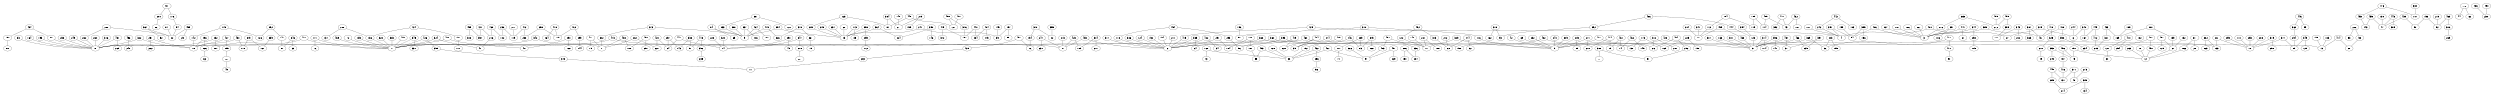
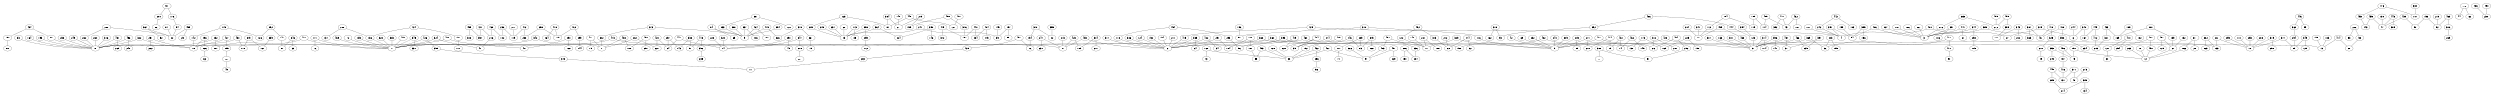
  graph {
    33
    8
    42
    5
    58
    28
    60
    23
    67
    12
    69
    72
    1
    78
    84
    9
    65
    87
    22
    88
    94
    101
    4
    110
    10
    112
    70
    113
    85
    116
    117
    71
    118
    2
    121
    30
    122
    17
    123
    31
    124
    128
    38
    130
    47
    132
    135
    136
    139
    140
    21
    142
    18
    145
    39
    147
    57
    148
    151
    75
    152
    153
    50
    92
    154
    16
    159
    54
    160
    73
    163
    164
    166
    171
    76
    173
    138
    165
    175
    126
    176
    178
    44
    62
    181
    55
    183
    13
    184
    115
    185
    114
    186
    3
    188
    104
    189
    169
    182
    191
    111
    192
    193
    194
    195
    196
    98
    197
    59
    198
    80
    200
    86
    204
    205
    99
    207
    49
    208
    137
    209
    210
    29
    211
    212
    68
    213
    0
    215
    216
    41
    218
    201
    219
    221
    108
    223
    81
    225
    158
    226
    53
    228
    14
    232
    233
    236
    102
    119
    237
    240
    241
    242
    244
    6
    246
    83
    247
    231
    249
    251
    222
    252
    51
    253
    255
    256
    56
    257
    24
    143
    258
    105
    259
    172
    260
    261
    133
    262
    263
    266
    66
    267
    271
    270
    273
    48
    274
    32
    276
    277
    278
    279
    199
    280
    282
    7
    227
    283
    11
    285
    214
    286
    150
    284
    288
    289
    290
    45
    291
    292
    293
    96
    294
    89
    295
    296
    298
    179
    238
    299
    144
    300
    301
    302
    303
    36
    155
    304
    109
    217
    305
    134
    306
    269
    307
    309
    310
    311
    20
    312
    26
    281
    313
    314
    174
    315
    27
    316
    317
    318
    93
    162
    319
    250
    320
    321
    203
    322
    324
    325
    327
    328
    329
    330
    107
    332
    287
    333
    335
    64
    336
    337
    206
    338
    91
    339
    161
    340
    167
    341
    342
    343
    177
    202
    344
    345
    331
    346
    63
    347
    348
    349
    125
    350
    146
    224
    351
    352
    353
    245
    354
    355
    82
    356
    235
    358
    234
    359
    360
    361
    19
    362
    364
    365
    272
    366
    97
    367
    52
    368
    369
    370
    371
    131
    373
    374
    35
    375
    268
    376
    157
    377
    378
    326
    379
    170
    380
    77
    381
    120
    382
    323
    383
    384
    385
    46
    386
    387
    363
    388
    390
    40
    168
    391
    106
    393
    190
    394
    395
    156
    396
    141
    397
    37
    239
    398
    399
    400
    401
    402
    403
    404
    275
    334
    405
    406
    407
    127
    408
    409
    410
    254
    411
    90
    412
    413
    414
    415
    416
    417
    43
    392
    418
    419
    220
    420
    421
    357
    422
    34
    423
    424
    425
    426
    427
    428
    429
    430
    431
    265
    432
    433
    434
    435
    243
    436
    230
    437
    438
    100
    439
    440
    441
    61
    442
    103
    443
    389
    444
    445
    446
    95
    447
    448
    449
    450
    451
    452
    187
    453
    454
    455
    308
    456
    248
    457
    458
    297
    459
    25
    460
    461
    15
    74
    462
    149
    463
    464
    180
    465
    466
    467
    468
    469
    470
    471
    79
    472
    473
    474
    475
    372
    476
    477
    478
    264
    479
    480
    481
    482
    483
    484
    485
    486
    487
    488
    489
    490
    491
    229
    492
    493
    494
    495
    496
    497
    129
    498
    499
    33 -- 8
    42 -- 5
    58 -- 28
    60 -- 23
    67 -- 12
    69 -- 5
    72 -- 1
    78 -- 12
    84 -- 9
    84 -- 65
    87 -- 22
    88 -- 8
    94 -- 22
    101 -- 4
    110 -- 10
    112 -- 70
    113 -- 23
    113 -- 85
    116 -- 5
    117 -- 71
    118 -- 2
    121 -- 30
    122 -- 17
    123 -- 31
    124 -- 2
    128 -- 38
    130 -- 47
    132 -- 67
    135 -- 1
    136 -- 1
    139 -- 67
    140 -- 21
    142 -- 18
    145 -- 39
    147 -- 57
    148 -- 17
    151 -- 12
    151 -- 75
    152 -- 2
    153 -- 50
    153 -- 92
    154 -- 16
    159 -- 54
    160 -- 38
    160 -- 73
    163 -- 31
    164 -- 8
    166 -- 12
    171 -- 1
    171 -- 76
    173 -- 138
    173 -- 165
    175 -- 142
    175 -- 126
    176 -- 94
    178 -- 44
    178 -- 62
    181 -- 55
    183 -- 13
    184 -- 112
    184 -- 115
    185 -- 115
    185 -- 114
    186 -- 3
    188 -- 181
    188 -- 104
    189 -- 169
    189 -- 182
    191 -- 111
    192 -- 38
    193 -- 8
    194 -- 2
    195 -- 13
    196 -- 98
    197 -- 39
    197 -- 59
    198 -- 80
    200 -- 86
    204 -- 70
    205 -- 5
    205 -- 99
    207 -- 49
    208 -- 136
    208 -- 137
    209 -- 23
    210 -- 29
    211 -- 2
    212 -- 68
    213 -- 0
    215 -- 23
    216 -- 41
    218 -- 201
    219 -- 92
    221 -- 17
    221 -- 108
    223 -- 209
    223 -- 81
    225 -- 165
    225 -- 158
    226 -- 58
    226 -- 53
    228 -- 14
    232 -- 5
    233 -- 8
    236 -- 102
    236 -- 119
    237 -- 23
    240 -- 5
    241 -- 23
    241 -- 39
    242 -- 4
    244 -- 6
    246 -- 192
    246 -- 83
    247 -- 0
    247 -- 231
    249 -- 8
    251 -- 18
    251 -- 222
    252 -- 51
    253 -- 10
    255 -- 207
    256 -- 56
    257 -- 24
    257 -- 143
    258 -- 105
    259 -- 172
    260 -- 8
    261 -- 10
    261 -- 133
    262 -- 8
    263 -- 12
    266 -- 66
    267 -- 3
    271 -- 5
    271 -- 270
    273 -- 48
    274 -- 68
    274 -- 32
    276 -- 3
    277 -- 119
    278 -- 3
    279 -- 21
    279 -- 199
    280 -- 22
    280 -- 262
    282 -- 7
    282 -- 227
    283 -- 11
    285 -- 214
    286 -- 150
    286 -- 284
    288 -- 10
    289 -- 117
    289 -- 83
    290 -- 14
    290 -- 45
    291 -- 2
    291 -- 104
    292 -- 147
    292 -- 126
    293 -- 96
    294 -- 89
    295 -- 10
    296 -- 18
    296 -- 266
    298 -- 179
    298 -- 238
    299 -- 144
    300 -- 139
    300 -- 169
    301 -- 31
    302 -- 7
    303 -- 36
    303 -- 155
    304 -- 109
    304 -- 217
    305 -- 214
    305 -- 134
    306 -- 269
    307 -- 31
    309 -- 5
    310 -- 116
    310 -- 98
    311 -- 166
    311 -- 20
    312 -- 26
    312 -- 281
    313 -- 68
    314 -- 31
    314 -- 174
    315 -- 6
    315 -- 27
    316 -- 8
    317 -- 2
    318 -- 93
    318 -- 162
    319 -- 10
    319 -- 250
    320 -- 14
    321 -- 203
    322 -- 8
    322 -- 18
    324 -- 1
    324 -- 41
    325 -- 210
    327 -- 3
    328 -- 1
    329 -- 5
    329 -- 17
    330 -- 107
    332 -- 8
    332 -- 287
    333 -- 9
    335 -- 2
    335 -- 64
    336 -- 284
    337 -- 9
    337 -- 206
    338 -- 143
    338 -- 91
    339 -- 161
    340 -- 6
    340 -- 167
    341 -- 70
    342 -- 1
    342 -- 7
    343 -- 177
    343 -- 202
    344 -- 3
    344 -- 258
    345 -- 1
    345 -- 331
    346 -- 57
    346 -- 63
    347 -- 218
    347 -- 14
    348 -- 11
    349 -- 89
    349 -- 125
    350 -- 146
    350 -- 224
    351 -- 4
    351 -- 54
    352 -- 93
    353 -- 75
    353 -- 245
    354 -- 123
    355 -- 82
    356 -- 235
    358 -- 234
    359 -- 348
    360 -- 8
    360 -- 133
    361 -- 19
    362 -- 294
    364 -- 23
    364 -- 224
    365 -- 276
    365 -- 272
    366 -- 97
    367 -- 22
    367 -- 52
    368 -- 2
    368 -- 17
    369 -- 31
    369 -- 36
    370 -- 154
    370 -- 82
    371 -- 48
    371 -- 131
    373 -- 9
    373 -- 302
    374 -- 35
    375 -- 83
    375 -- 268
    376 -- 157
    377 -- 10
    377 -- 89
    378 -- 361
    378 -- 326
    379 -- 161
    379 -- 170
    380 -- 51
    380 -- 77
    381 -- 333
    381 -- 120
    382 -- 133
    382 -- 323
    383 -- 1
    384 -- 21
    384 -- 81
    385 -- 3
    385 -- 46
    386 -- 2
    387 -- 46
    387 -- 363
    388 -- 9
    390 -- 40
    390 -- 168
    391 -- 3
    391 -- 106
    393 -- 2
    393 -- 190
-   394 -- 23
    394 -- 9
    395 -- 54
    395 -- 156
    396 -- 31
    396 -- 141
    397 -- 37
    397 -- 239
    398 -- 23
    398 -- 259
    399 -- 177
    400 -- 4
    400 -- 27
    401 -- 5
    401 -- 26
    402 -- 179
    402 -- 299
    403 -- 97
    404 -- 275
    404 -- 334
    405 -- 35
    406 -- 54
    406 -- 3
    407 -- 127
    408 -- 358
    408 -- 46
    409 -- 1
    410 -- 121
    410 -- 254
    411 -- 90
    412 -- 203
    413 -- 91
    413 -- 356
    414 -- 28
    414 -- 13
    415 -- 2
    416 -- 131
    417 -- 43
    417 -- 392
    418 -- 325
    418 -- 46
    419 -- 96
    419 -- 220
    420 -- 24
    420 -- 227
    421 -- 216
    421 -- 357
    422 -- 2
    422 -- 34
    423 -- 0
    423 -- 109
    424 -- 136
    424 -- 191
    425 -- 4
    425 -- 415
    426 -- 1
    426 -- 359
    427 -- 18
    427 -- 255
    428 -- 5
    428 -- 31
    429 -- 283
    430 -- 18
    430 -- 170
    431 -- 8
    431 -- 265
    432 -- 38
    432 -- 256
    433 -- 169
    433 -- 321
    434 -- 88
    434 -- 198
    435 -- 47
    435 -- 243
    436 -- 230
    437 -- 31
    437 -- 37
    438 -- 7
    438 -- 100
    439 -- 47
    439 -- 50
    440 -- 157
    440 -- 334
    441 -- 3
    441 -- 61
    442 -- 242
    442 -- 103
    443 -- 47
    443 -- 389
    444 -- 123
    445 -- 167
    445 -- 412
    446 -- 362
    446 -- 95
    447 -- 14
    447 -- 24
    448 -- 81
    448 -- 127
    449 -- 285
    449 -- 131
    450 -- 336
    450 -- 403
    451 -- 16
    451 -- 429
    452 -- 43
    452 -- 187
    453 -- 243
    454 -- 118
    454 -- 293
    455 -- 357
    455 -- 308
+   456 -- 8
    456 -- 248
    457 -- 12
    458 -- 100
    458 -- 297
    459 -- 22
    459 -- 25
    460 -- 8
    460 -- 13
    461 -- 15
    461 -- 74
    462 -- 74
    462 -- 149
    463 -- 31
    464 -- 9
    464 -- 180
    465 -- 92
    465 -- 306
    466 -- 31
    466 -- 239
    467 -- 38
    467 -- 97
    468 -- 216
    468 -- 102
    469 -- 1
    470 -- 1
    470 -- 287
    471 -- 7
    471 -- 79
    472 -- 119
    472 -- 238
    473 -- 1
    473 -- 0
    474 -- 270
    474 -- 15
    475 -- 157
    475 -- 372
    476 -- 107
    476 -- 453
    477 -- 36
    477 -- 411
    478 -- 179
    478 -- 264
    479 -- 9
    479 -- 326
    480 -- 254
    480 -- 457
    481 -- 176
    481 -- 200
    482 -- 138
    482 -- 190
    483 -- 2
    483 -- 0
    484 -- 35
    484 -- 220
    485 -- 272
    486 -- 352
    486 -- 444
    487 -- 416
    488 -- 1
    488 -- 40
    489 -- 114
    489 -- 43
    490 -- 230
    491 -- 97
    491 -- 229
    492 -- 122
    492 -- 313
    493 -- 38
    493 -- 55
    494 -- 252
    494 -- 26
    495 -- 272
    495 -- 399
    496 -- 75
    496 -- 487
    497 -- 67
    497 -- 129
    498 -- 376
-   498 -- 127
+   498 -- 199
    499 -- 70
    499 -- 463
  }
